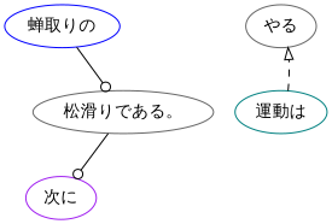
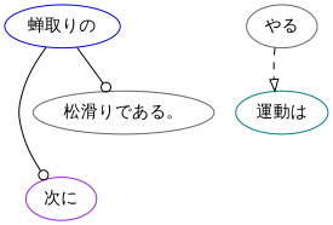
  digraph {
    fontname="Roboto Condensed"
    node [color=gray40 fontname="Roboto Condensed"]
    edge [arrowhead=odot fontname="Roboto Condensed" style=solid]
    n1 [color=blue label="蝉取りの"]
    n2 [color=purple label="次に"]
    n3 [label="松滑りである。"]
    n4 [label="やる"]
    n5 [color=teal label="運動は"]
-   n3 -> n2
+   n1 -> n2
    n1 -> n3
-   n5 -> n4 [arrowhead=onormal style=dashed]
+   n4 -> n5 [arrowhead=onormal style=dashed]
  }
